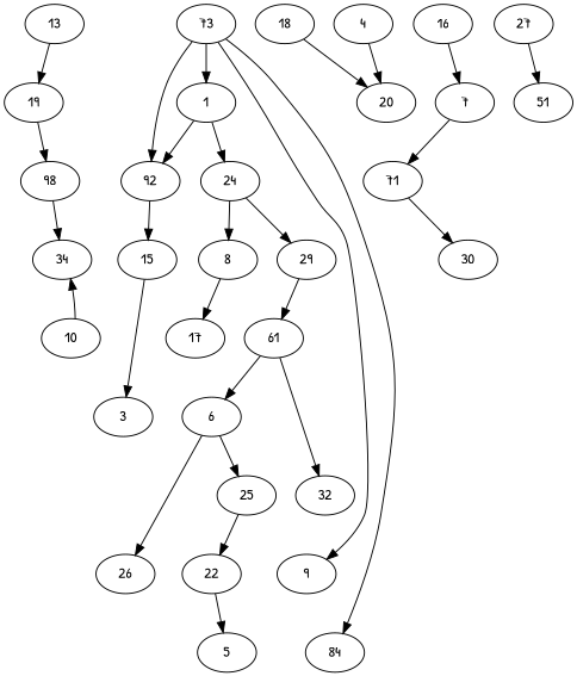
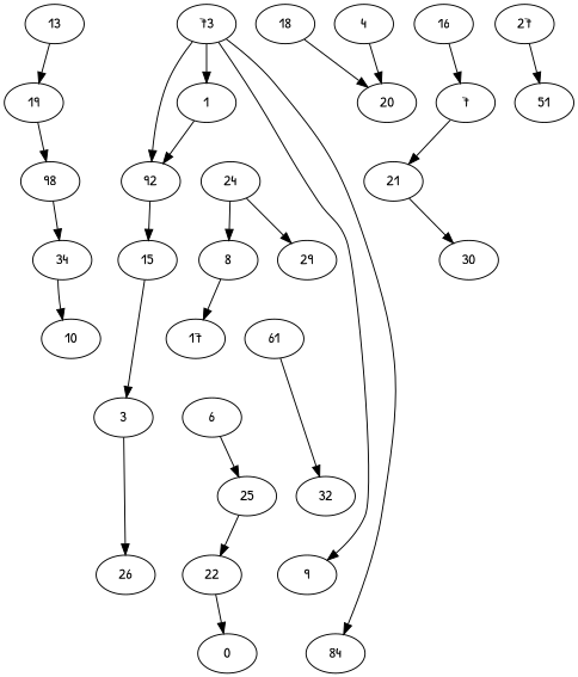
  digraph {
    fontname="Patrick Hand"
    node [fontname="Patrick Hand"]
    edge [fontname="Patrick Hand" weight=0]
    13
    19
    n3 [label=92]
    1
    24
    15
    18
    20
    8
    29
    3
    26
    6
    25
    22
    7
-   21 [label=71]
+   21
    30
    17
    16
    n21 [label=61]
    32
    n23 [label=98]
    n24 [label=51]
    27
    34
    4
-   5
+   5 [label=0]
    10
    n30 [label=73]
    9
    n32 [label=84]
    13 -> 19
    19 -> n23
    n3 -> 15
    1 -> n3
-   1 -> 24
    24 -> 8
    24 -> 29
    15 -> 3
    18 -> 20
    8 -> 17
-   29 -> n21
-   6 -> 26
+   3 -> 26
    6 -> 25
    25 -> 22
    22 -> 5
    7 -> 21
    21 -> 30
    16 -> 7
-   n21 -> 6
    n21 -> 32
    n23 -> 34
    27 -> n24
-   10 -> 34
+   34 -> 10
    4 -> 20
    n30 -> n3
    n30 -> 1 [weight=1]
    n30 -> 9
    n30 -> n32
  }
